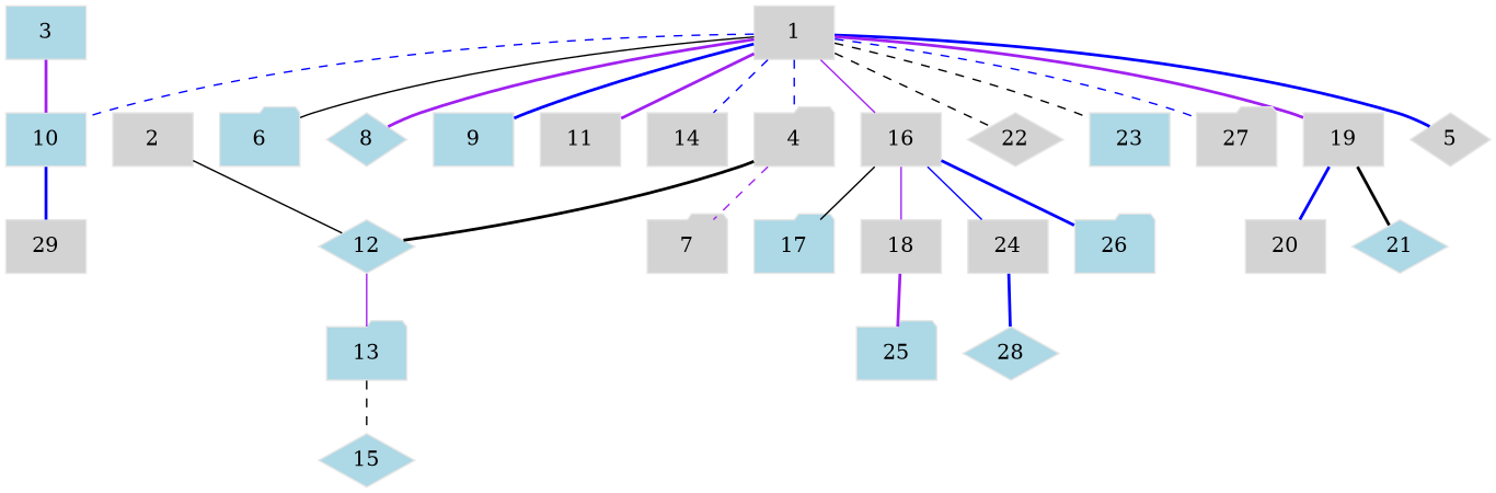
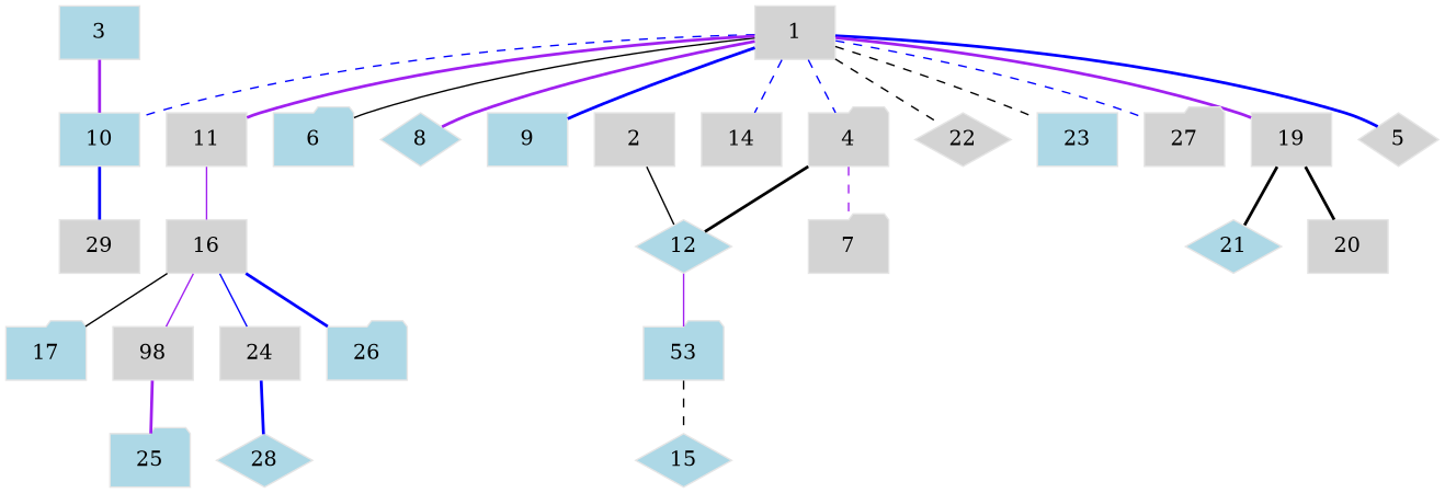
  graph {
    node [color=gray90 fillcolor=lightgrey shape=box style=filled]
    edge [color=blue style=bold weight=1.0]
    4 [shape=folder]
    1
    5 [shape=diamond]
    6 [fillcolor=lightblue shape=folder]
    8 [fillcolor=lightblue shape=diamond]
    9 [fillcolor=lightblue]
    10 [fillcolor=lightblue]
    11
    14
    16
    19
    22 [shape=diamond]
    23 [fillcolor=lightblue]
    27 [shape=folder]
    12 [fillcolor=lightblue shape=diamond]
    7 [shape=folder]
    29
    17 [fillcolor=lightblue shape=folder]
-   18
+   18 [label=98]
    24
    26 [fillcolor=lightblue shape=folder]
    20
    21 [fillcolor=lightblue shape=diamond]
    2
-   13 [fillcolor=lightblue shape=folder]
+   13 [fillcolor=lightblue shape=folder label=53]
    3 [fillcolor=lightblue]
    15 [fillcolor=lightblue shape=diamond]
    25 [fillcolor=lightblue shape=folder]
    28 [fillcolor=lightblue shape=diamond]
    4 -- 12 [color=black]
    4 -- 7 [color=purple style=dashed]
    1 -- 4 [style=dashed]
    1 -- 5
    1 -- 6 [color=black style=solid]
    1 -- 8 [color=purple]
    1 -- 9
    1 -- 10 [style=dashed]
    1 -- 11 [color=purple]
    1 -- 14 [style=dashed]
-   1 -- 16 [color=purple style=solid]
+   11 -- 16 [color=purple style=solid]
    1 -- 19 [color=purple]
    1 -- 22 [color=black style=dashed]
    1 -- 23 [color=black style=dashed]
    1 -- 27 [style=dashed]
    10 -- 29
    16 -- 17 [color=black style=solid]
    16 -- 18 [color=purple style=solid]
    16 -- 24 [style=solid]
    16 -- 26
-   19 -- 20
+   19 -- 20 [color=black]
    19 -- 21 [color=black]
    12 -- 13 [color=purple style=solid]
    18 -- 25 [color=purple]
    24 -- 28
    2 -- 12 [color=black style=solid]
    13 -- 15 [color=black style=dashed]
    3 -- 10 [color=purple]
  }
